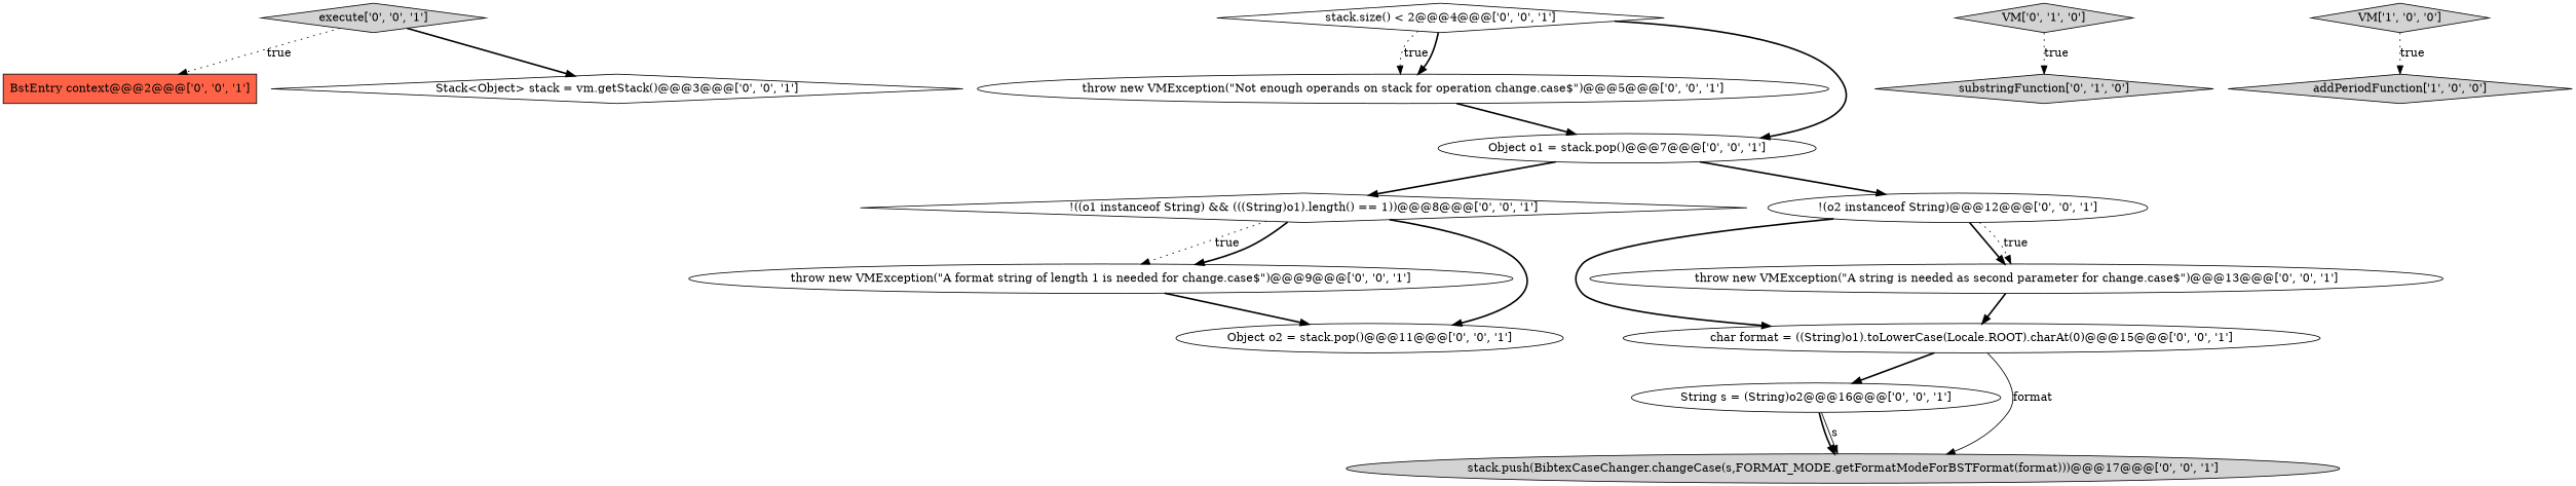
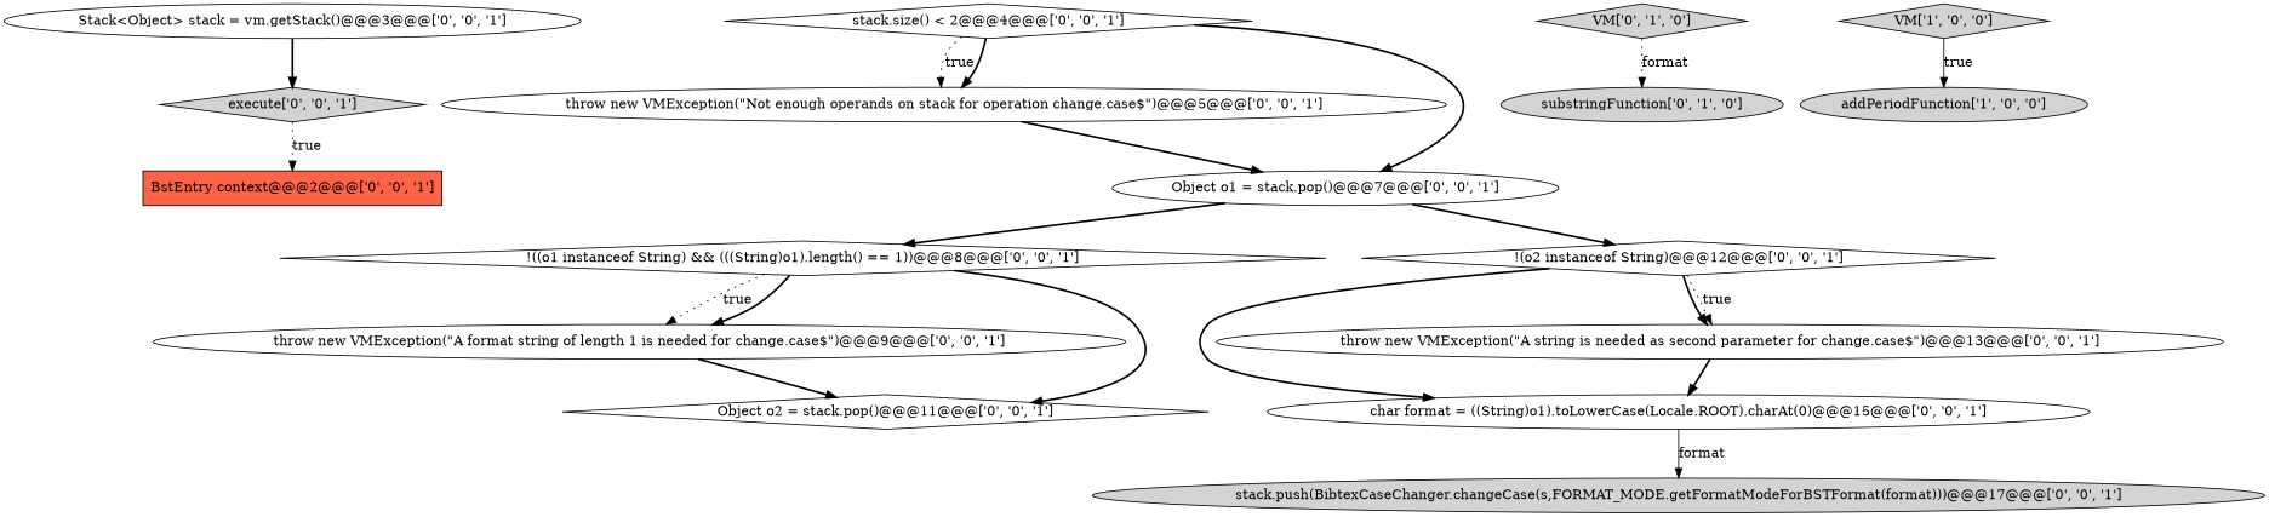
  digraph {
    node [fillcolor=white shape=ellipse style=filled]
    edge [style=bold]
    n1 [fillcolor=lightgray label="execute['0', '0', '1']" shape=diamond]
    n2 [fillcolor=tomato label="BstEntry context@@@2@@@['0', '0', '1']" shape=box]
-   n3 [label="Stack<Object> stack = vm.getStack()@@@3@@@['0', '0', '1']" shape=diamond]
+   n3 [label="Stack<Object> stack = vm.getStack()@@@3@@@['0', '0', '1']"]
    n4 [label="throw new VMException(\"Not enough operands on stack for operation change.case$\")@@@5@@@['0', '0', '1']"]
    n5 [label="Object o1 = stack.pop()@@@7@@@['0', '0', '1']"]
    n6 [label="!((o1 instanceof String) && (((String)o1).length() == 1))@@@8@@@['0', '0', '1']" shape=diamond]
-   n7 [label="!(o2 instanceof String)@@@12@@@['0', '0', '1']"]
+   n7 [label="!(o2 instanceof String)@@@12@@@['0', '0', '1']" shape=diamond]
    n8 [label="throw new VMException(\"A format string of length 1 is needed for change.case$\")@@@9@@@['0', '0', '1']"]
-   n9 [label="Object o2 = stack.pop()@@@11@@@['0', '0', '1']"]
+   n9 [label="Object o2 = stack.pop()@@@11@@@['0', '0', '1']" shape=diamond]
    n10 [label="char format = ((String)o1).toLowerCase(Locale.ROOT).charAt(0)@@@15@@@['0', '0', '1']"]
    n11 [label="throw new VMException(\"A string is needed as second parameter for change.case$\")@@@13@@@['0', '0', '1']"]
-   n12 [label="String s = (String)o2@@@16@@@['0', '0', '1']"]
    n13 [fillcolor=lightgray label="stack.push(BibtexCaseChanger.changeCase(s,FORMAT_MODE.getFormatModeForBSTFormat(format)))@@@17@@@['0', '0', '1']"]
    n14 [label="stack.size() < 2@@@4@@@['0', '0', '1']" shape=diamond]
-   n15 [fillcolor=lightgray label="substringFunction['0', '1', '0']" shape=diamond]
+   n15 [fillcolor=lightgray label="substringFunction['0', '1', '0']"]
    n16 [fillcolor=lightgray label="VM['1', '0', '0']" shape=diamond]
-   n17 [fillcolor=lightgray label="addPeriodFunction['1', '0', '0']" shape=diamond]
+   n17 [fillcolor=lightgray label="addPeriodFunction['1', '0', '0']"]
    n18 [fillcolor=lightgray label="VM['0', '1', '0']" shape=diamond]
    n1 -> n2 [label=true style=dotted]
-   n1 -> n3
+   n3 -> n1
    n4 -> n5
    n5 -> n6
    n5 -> n7
    n6 -> n8 [label=true style=dotted]
    n6 -> n8
    n6 -> n9
    n7 -> n10
    n7 -> n11
    n7 -> n11 [label=true style=dotted]
    n8 -> n9
-   n10 -> n12
    n10 -> n13 [label=format style=solid]
    n11 -> n10
-   n12 -> n13
-   n12 -> n13 [label=s style=solid]
    n14 -> n4 [label=true style=dotted]
    n14 -> n4
    n14 -> n5
-   n16 -> n17 [label=true style=dotted]
-   n18 -> n15 [label=true style=dotted]
+   n16 -> n17 [label=true style=solid]
+   n18 -> n15 [label=format style=dotted]
  }
